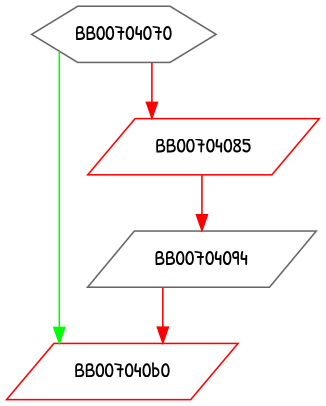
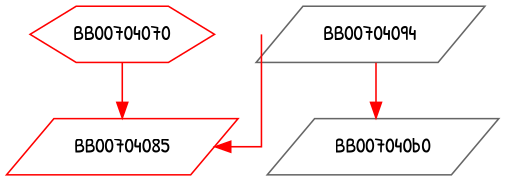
  digraph {
    fontname="Patrick Hand"
    splines=ortho
    node [color=gray40 fontname="Patrick Hand" shape=parallelogram]
    edge [color=red fontname="Patrick Hand"]
-   BB00704070 [shape=hexagon]
-   BB007040b0 [color=red]
+   BB00704070 [color=red shape=hexagon]
+   BB007040b0
    BB00704085 [color=red]
    BB00704094
-   BB00704070 -> BB007040b0 [color=green]
    BB00704070 -> BB00704085
-   BB00704085 -> BB00704094
+   BB00704094 -> BB00704085
    BB00704094 -> BB007040b0
  }
